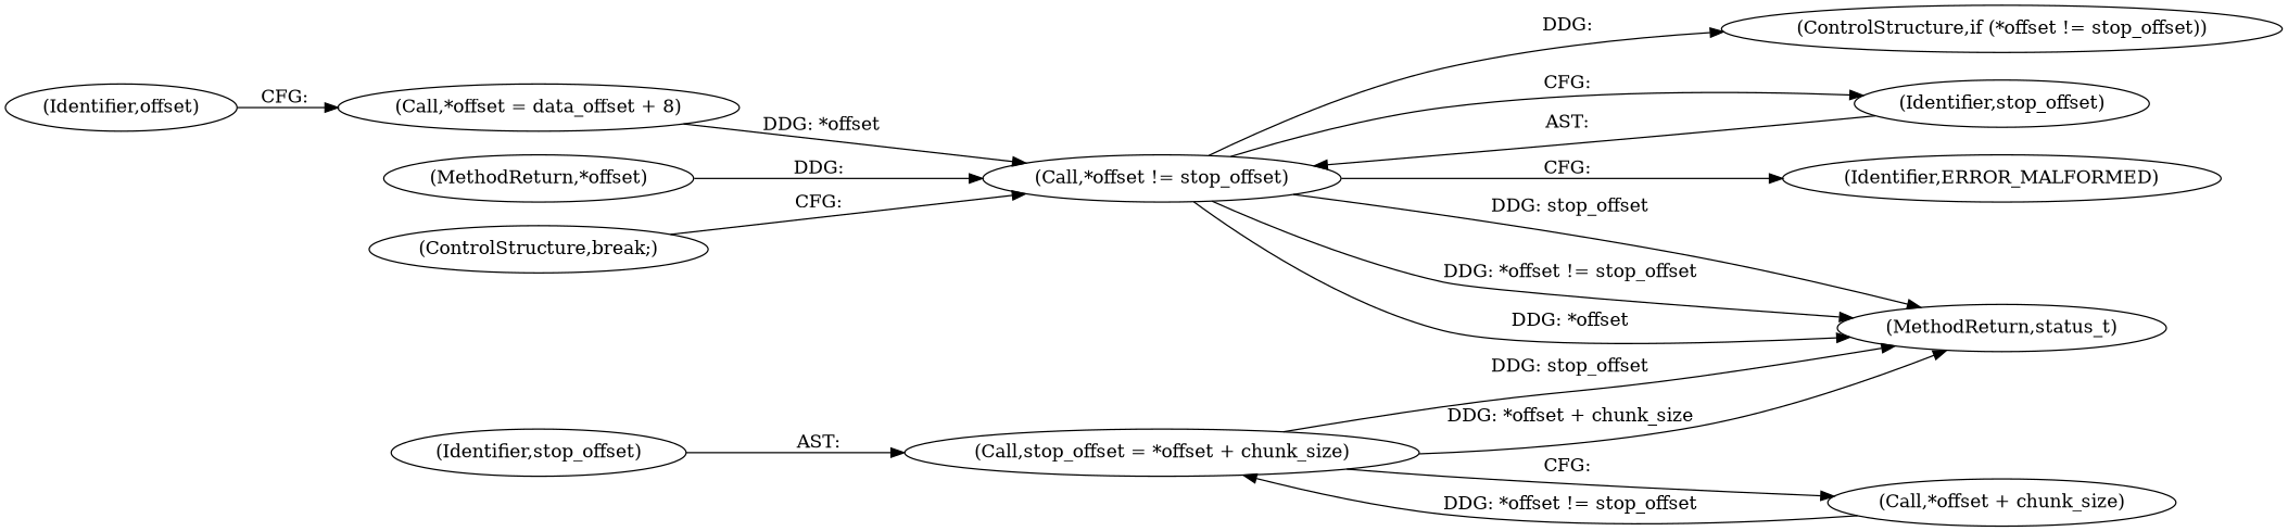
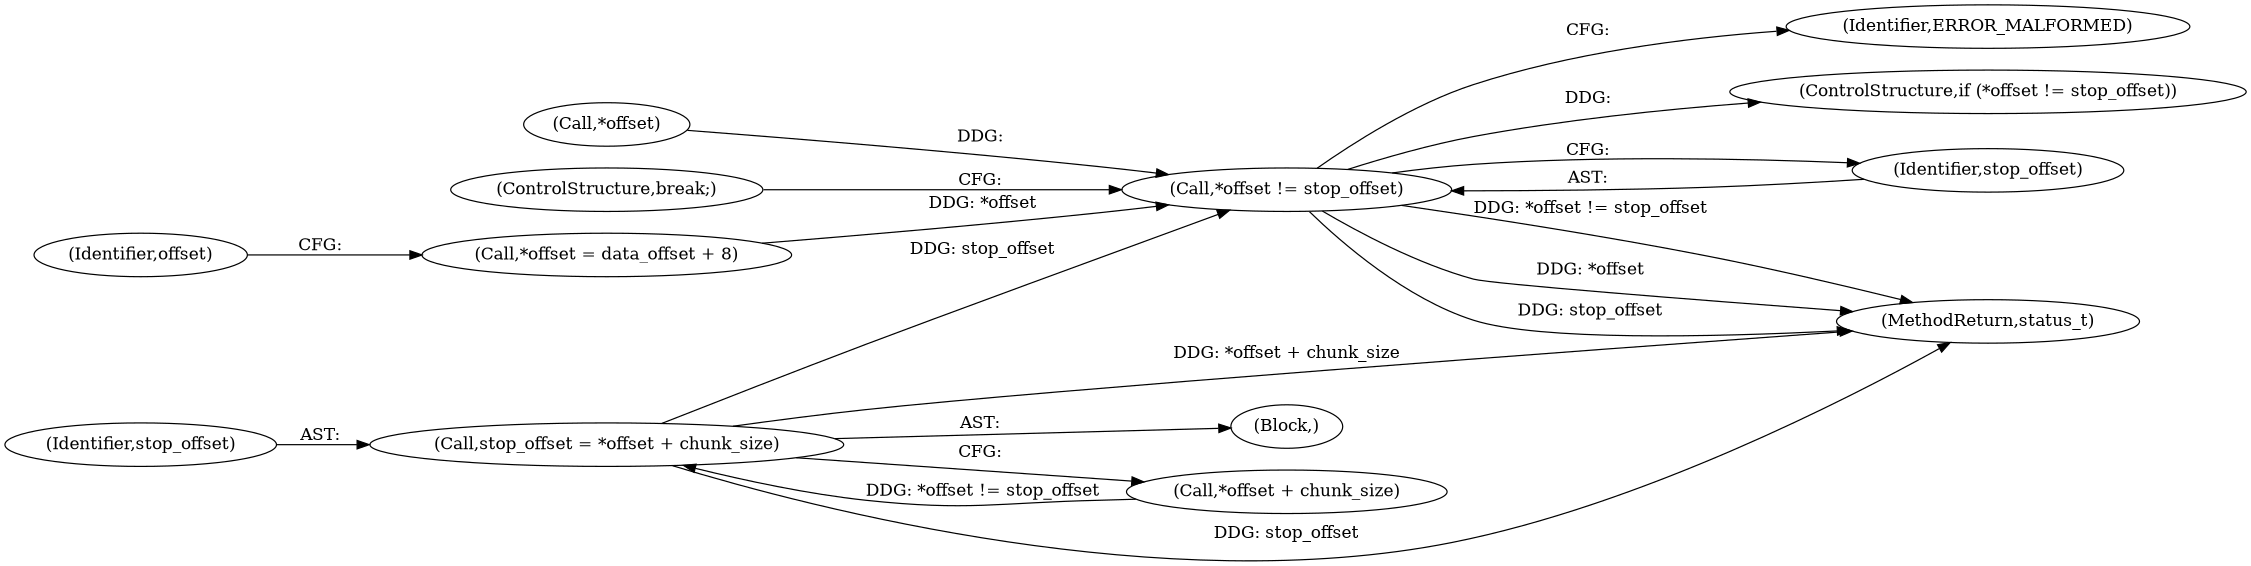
  digraph {
    rankdir=LR
    n1 [label="(Call,stop_offset = *offset + chunk_size)"]
    n2 [label="(Call,*offset != stop_offset)"]
+   n3 [label="(Block,)"]
    n4 [label="(MethodReturn,status_t)"]
    n5 [label="(Call,*offset + chunk_size)"]
    n6 [label="(ControlStructure,if (*offset != stop_offset))"]
    n7 [label="(Identifier,stop_offset)"]
    n8 [label="(Identifier,ERROR_MALFORMED)"]
    n9 [label="(Identifier,offset)"]
    n10 [label="(Call,*offset = data_offset + 8)"]
-   n11 [label="(MethodReturn,*offset)"]
+   n11 [label="(Call,*offset)"]
    n12 [label="(Identifier,stop_offset)"]
    n13 [label="(ControlStructure,break;)"]
+   n1 -> n2 [label="DDG: stop_offset"]
+   n1 -> n3 [label="AST: "]
    n1 -> n4 [label="DDG: *offset + chunk_size"]
    n1 -> n4 [label="DDG: stop_offset"]
    n1 -> n5 [label="CFG: "]
    n2 -> n4 [label="DDG: stop_offset"]
    n2 -> n4 [label="DDG: *offset != stop_offset"]
    n2 -> n4 [label="DDG: *offset"]
    n2 -> n6 [label="DDG: "]
    n2 -> n7 [label="CFG: "]
    n2 -> n8 [label="CFG: "]
    n5 -> n1 [label="DDG: *offset != stop_offset"]
    n7 -> n2 [label="AST: "]
    n9 -> n10 [label="CFG: "]
    n10 -> n2 [label="DDG: *offset"]
    n11 -> n2 [label="DDG: "]
    n12 -> n1 [label="AST: "]
    n13 -> n2 [label="CFG: "]
  }
